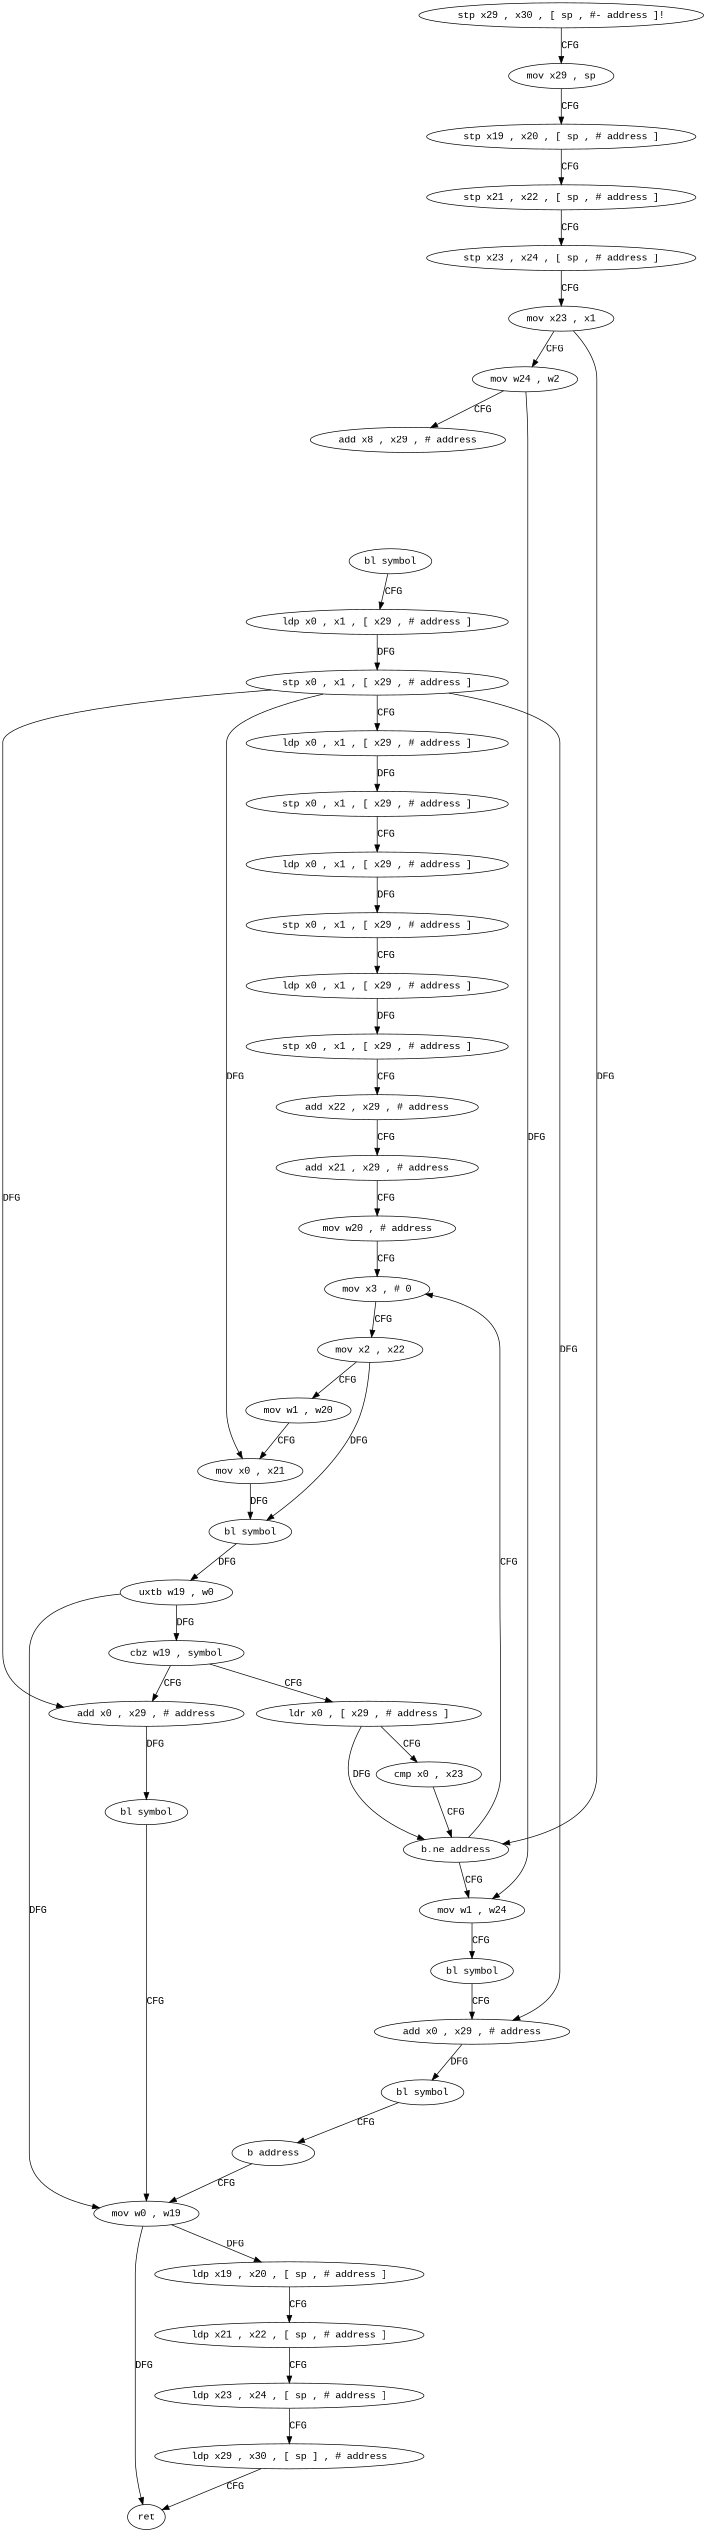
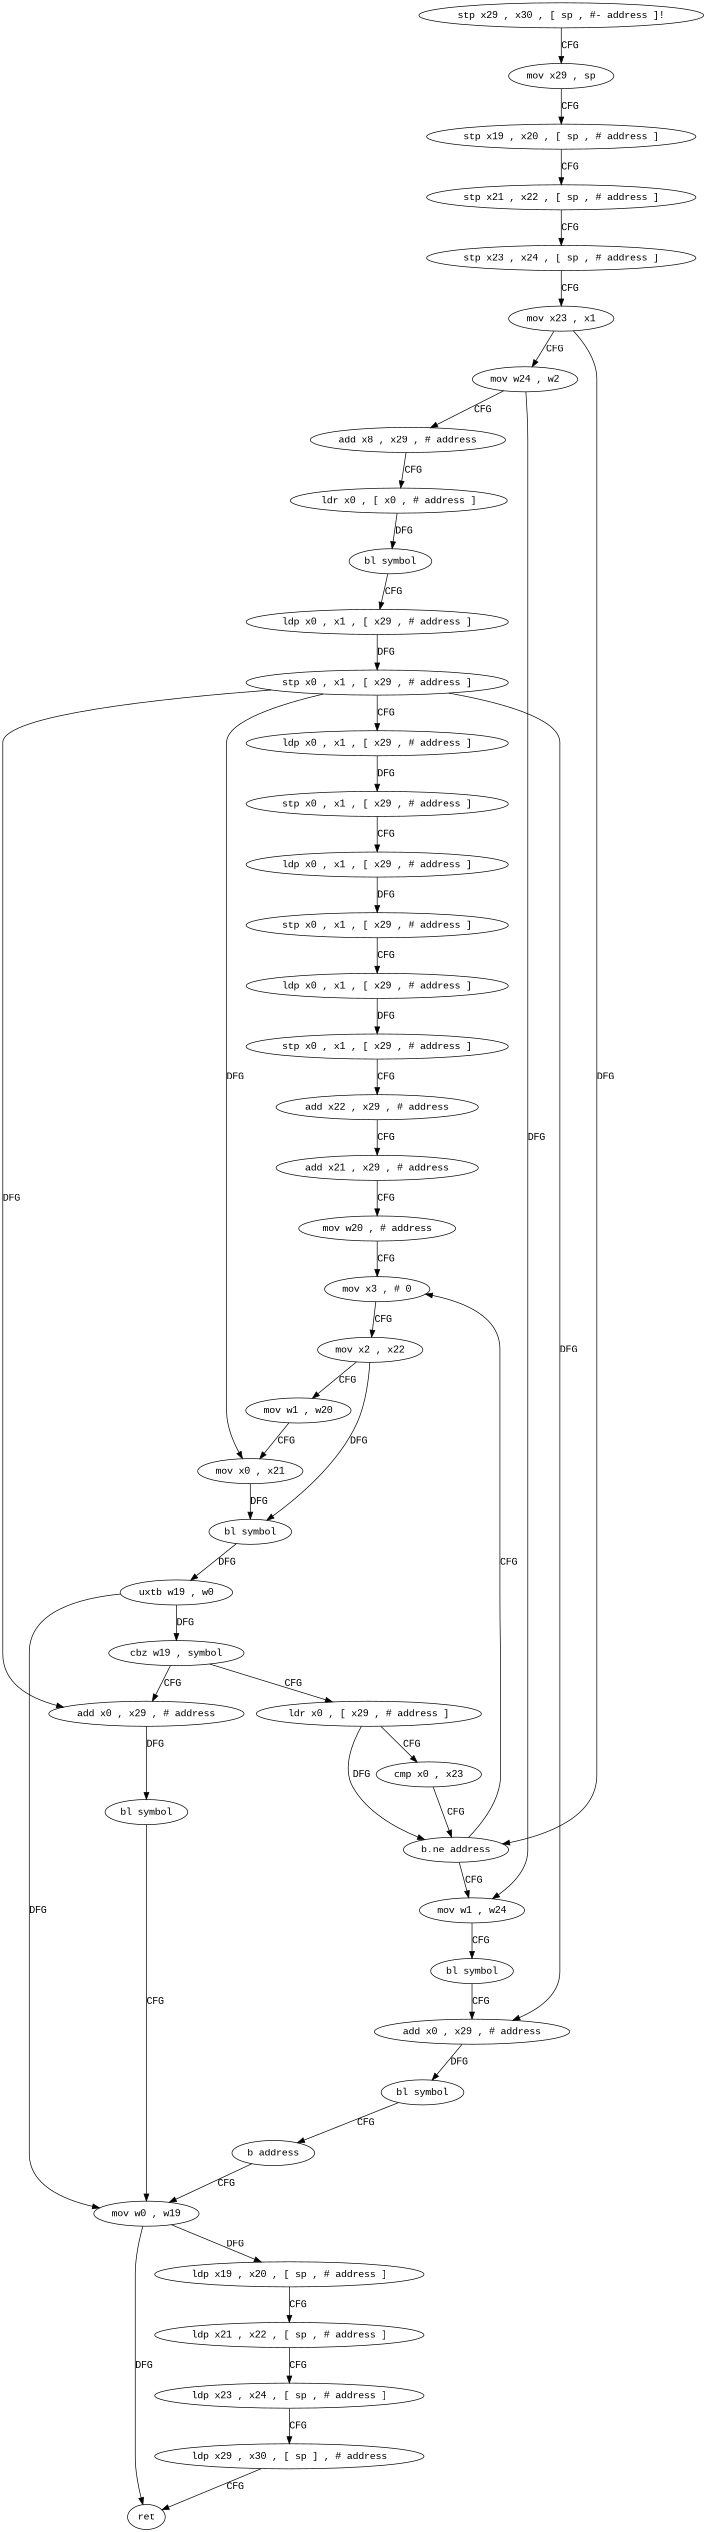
  digraph {
    fontname="Liberation Mono"
    node [fontname="Liberation Mono"]
    edge [fontname="Liberation Mono"]
    n1 [label="stp x29 , x30 , [ sp , #- address ]!"]
    n2 [label="mov x29 , sp"]
    n3 [label="stp x19 , x20 , [ sp , # address ]"]
    n4 [label="stp x21 , x22 , [ sp , # address ]"]
    n5 [label="stp x23 , x24 , [ sp , # address ]"]
    n6 [label="mov x23 , x1"]
    n7 [label="mov w24 , w2"]
    n8 [label="b.ne address"]
    n9 [label="add x8 , x29 , # address"]
    n10 [label="mov w1 , w24"]
    n11 [label="mov x3 , # 0"]
+   n12 [label="ldr x0 , [ x0 , # address ]"]
    n13 [label="bl symbol"]
    n14 [label="bl symbol"]
    n15 [label="ldp x0 , x1 , [ x29 , # address ]"]
    n16 [label="stp x0 , x1 , [ x29 , # address ]"]
    n17 [label="ldp x0 , x1 , [ x29 , # address ]"]
    n18 [label="add x0 , x29 , # address"]
    n19 [label="mov x0 , x21"]
    n20 [label="add x0 , x29 , # address"]
    n21 [label="stp x0 , x1 , [ x29 , # address ]"]
    n22 [label="bl symbol"]
    n23 [label="bl symbol"]
    n24 [label="bl symbol"]
    n25 [label="ldp x0 , x1 , [ x29 , # address ]"]
    n26 [label="stp x0 , x1 , [ x29 , # address ]"]
    n27 [label="ldp x0 , x1 , [ x29 , # address ]"]
    n28 [label="stp x0 , x1 , [ x29 , # address ]"]
    n29 [label="add x22 , x29 , # address"]
    n30 [label="add x21 , x29 , # address"]
    n31 [label="mov w20 , # address"]
    n32 [label="mov x2 , x22"]
    n33 [label="mov w1 , w20"]
    n34 [label="mov w0 , w19"]
    n35 [label="ldp x19 , x20 , [ sp , # address ]"]
    n36 [label=ret]
    n37 [label="ldp x21 , x22 , [ sp , # address ]"]
    n38 [label="ldr x0 , [ x29 , # address ]"]
    n39 [label="cmp x0 , x23"]
    n40 [label="uxtb w19 , w0"]
    n41 [label="cbz w19 , symbol"]
    n42 [label="b address"]
    n43 [label="ldp x23 , x24 , [ sp , # address ]"]
    n44 [label="ldp x29 , x30 , [ sp ] , # address"]
    n1 -> n2 [label=CFG]
    n2 -> n3 [label=CFG]
    n3 -> n4 [label=CFG]
    n4 -> n5 [label=CFG]
    n5 -> n6 [label=CFG]
    n6 -> n7 [label=CFG]
    n6 -> n8 [label=DFG]
    n7 -> n9 [label=CFG]
    n7 -> n10 [label=DFG]
    n8 -> n10 [label=CFG]
    n8 -> n11 [label=CFG]
+   n9 -> n12 [label=CFG]
    n10 -> n13 [label=CFG]
    n11 -> n32 [label=CFG]
+   n12 -> n14 [label=DFG]
    n13 -> n20 [label=CFG]
    n14 -> n15 [label=CFG]
    n15 -> n16 [label=DFG]
    n16 -> n17 [label=CFG]
    n16 -> n18 [label=DFG]
    n16 -> n19 [label=DFG]
    n16 -> n20 [label=DFG]
    n17 -> n21 [label=DFG]
    n18 -> n22 [label=DFG]
    n19 -> n23 [label=DFG]
    n20 -> n24 [label=DFG]
    n21 -> n25 [label=CFG]
    n22 -> n34 [label=CFG]
    n23 -> n40 [label=DFG]
    n24 -> n42 [label=CFG]
    n25 -> n26 [label=DFG]
    n26 -> n27 [label=CFG]
    n27 -> n28 [label=DFG]
    n28 -> n29 [label=CFG]
    n29 -> n30 [label=CFG]
    n30 -> n31 [label=CFG]
    n31 -> n11 [label=CFG]
    n32 -> n23 [label=DFG]
    n32 -> n33 [label=CFG]
    n33 -> n19 [label=CFG]
    n34 -> n35 [label=DFG]
    n34 -> n36 [label=DFG]
    n35 -> n37 [label=CFG]
    n37 -> n43 [label=CFG]
    n38 -> n8 [label=DFG]
    n38 -> n39 [label=CFG]
    n39 -> n8 [label=CFG]
    n40 -> n34 [label=DFG]
    n40 -> n41 [label=DFG]
    n41 -> n18 [label=CFG]
    n41 -> n38 [label=CFG]
    n42 -> n34 [label=CFG]
    n43 -> n44 [label=CFG]
    n44 -> n36 [label=CFG]
  }
